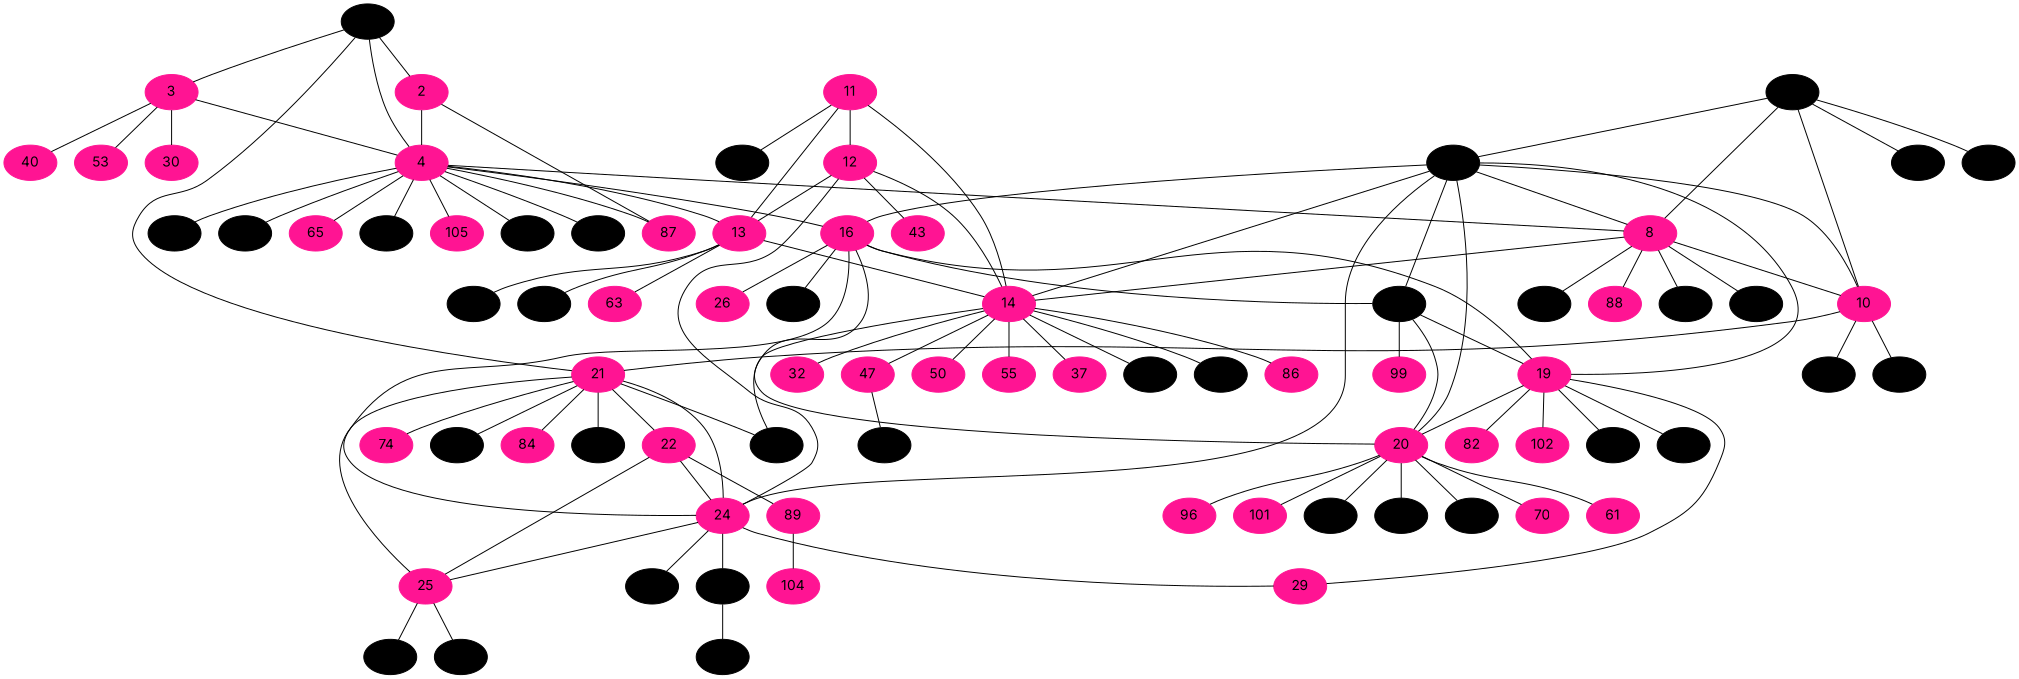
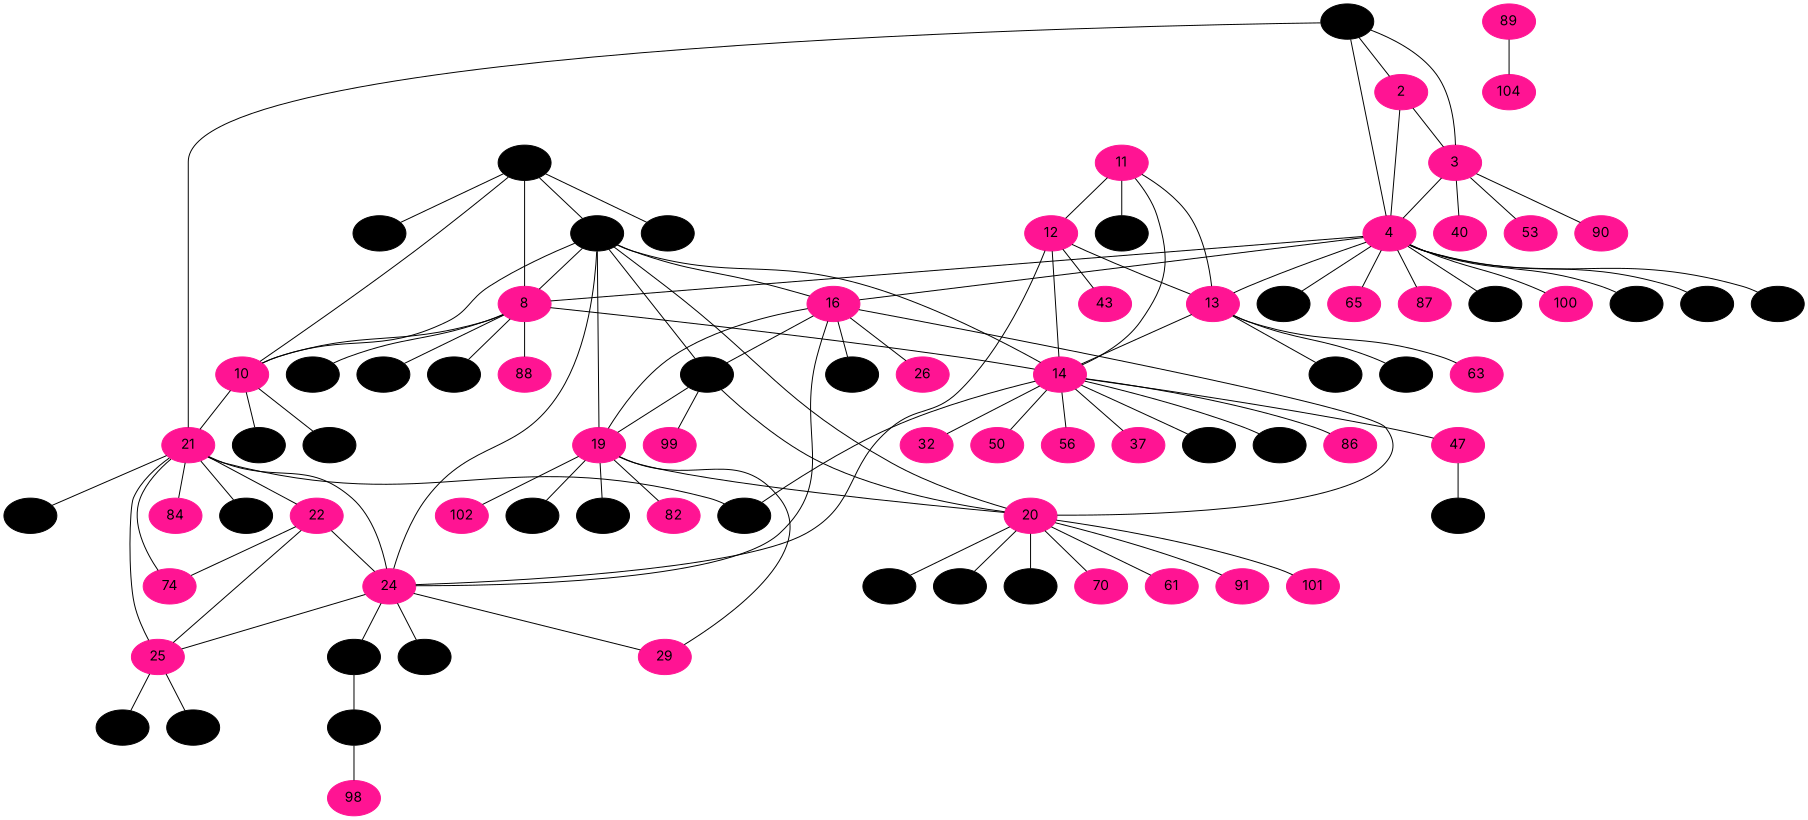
  graph {
    fontname=Inter
    node [color=deeppink fontname=Inter style=filled]
    edge [fontname=Inter]
    1 [color=black]
    2
    3 [super="+59"]
    4 [super="+5"]
    21 [super="+23"]
-   30 [super="+60"]
+   30 [super="+60" label=90]
    40
    53
    8 [super="+9"]
    13 [super="+58"]
    16 [super="+103"]
    33 [color=black]
    34 [color=black super="+51"]
    41 [color=black]
    44 [color=black]
    65 [super="+92"]
    87
    94 [color=black]
-   105
+   105 [label=100]
    24 [super="+85"]
    77 [color=black]
    22 [super="+38"]
    25
    74
    79 [color=black]
    84
    93 [color=black]
    10 [super="+76"]
    14 [super="+36"]
    31 [color=black]
    39 [color=black]
    88
    97 [color=black]
    63
    80 [color=black]
    95 [color=black]
    17 [color=black]
    19 [super="+37"]
    20 [super="+61"]
    26
    83 [color=black]
    6 [color=black super="+96"]
    7 [color=black super="+18"]
    28 [color=black]
    35 [color=black super="+106"]
    46 [color=black]
    52 [color=black]
    32
    47 [super="+69"]
    50
-   56 [label=55]
+   56
    n52 [label=37]
    72 [color=black]
    75 [color=black]
    86
    99
    29 [super="+55"]
    66 [color=black]
    78 [color=black]
    82
    102
    48 [color=black super="+100"]
    54 [color=black]
    68 [color=black]
    70
    n66 [label=61]
-   91 [label=96]
+   91
    101
    27 [color=black super="+42"]
    71 [color=black]
    12 [super="+15"]
    43
    11
    64 [color=black]
    49 [color=black]
    89
    45 [color=black super="+57"]
    62 [color=black]
    104
    73 [color=black]
+   98
    1 -- 2
    1 -- 3
    1 -- 4 [weight=2]
    1 -- 21
-   2 -- 87
+   2 -- 3
    2 -- 4 [weight=2]
    3 -- 4 [weight=2]
    3 -- 30
    3 -- 40
    3 -- 53
    4 -- 8
    4 -- 13
    4 -- 16
    4 -- 33
    4 -- 34
    4 -- 41
    4 -- 44
    4 -- 65
    4 -- 87
    4 -- 94
    4 -- 105
    21 -- 24 [weight=2]
    21 -- 77
    21 -- 22 [weight=2]
    21 -- 25 [weight=2]
    21 -- 74
    21 -- 79
    21 -- 84
    21 -- 93
    8 -- 10 [weight=2]
    8 -- 14
    8 -- 31
    8 -- 39
    8 -- 88
    8 -- 97
    13 -- 14
    13 -- 63
    13 -- 80
    13 -- 95
    16 -- 24
    16 -- 17
    16 -- 19
    16 -- 20
    16 -- 26
    16 -- 83
    24 -- 25
    24 -- 29
    24 -- 27
    24 -- 71
    22 -- 24
    22 -- 25
-   22 -- 89
+   22 -- 74
    25 -- 45
    25 -- 62
    10 -- 21
    10 -- 46
    10 -- 52
    14 -- 77
    14 -- 32
    14 -- 47
    14 -- 50
    14 -- 56
    14 -- n52
    14 -- 72
    14 -- 75
    14 -- 86
    17 -- 19
    17 -- 20
    17 -- 99
    19 -- 20
    19 -- 29
    19 -- 66
    19 -- 78
    19 -- 82
    19 -- 102
    20 -- 48
    20 -- 54
    20 -- 68
    20 -- 70
    20 -- n66
    20 -- 91
    20 -- 101
    6 -- 8 [weight=2]
    6 -- 10
    6 -- 7
    6 -- 28
    6 -- 35
    7 -- 8 [weight=2]
    7 -- 16
    7 -- 24
    7 -- 10
    7 -- 14 [weight=2]
    7 -- 17
    7 -- 19
    7 -- 20
    47 -- 49
    27 -- 73
    12 -- 13 [weight=2]
    12 -- 24
    12 -- 14 [weight=2]
    12 -- 43
    11 -- 13
    11 -- 14
    11 -- 12 [weight=2]
    11 -- 64
    89 -- 104
+   73 -- 98
  }
